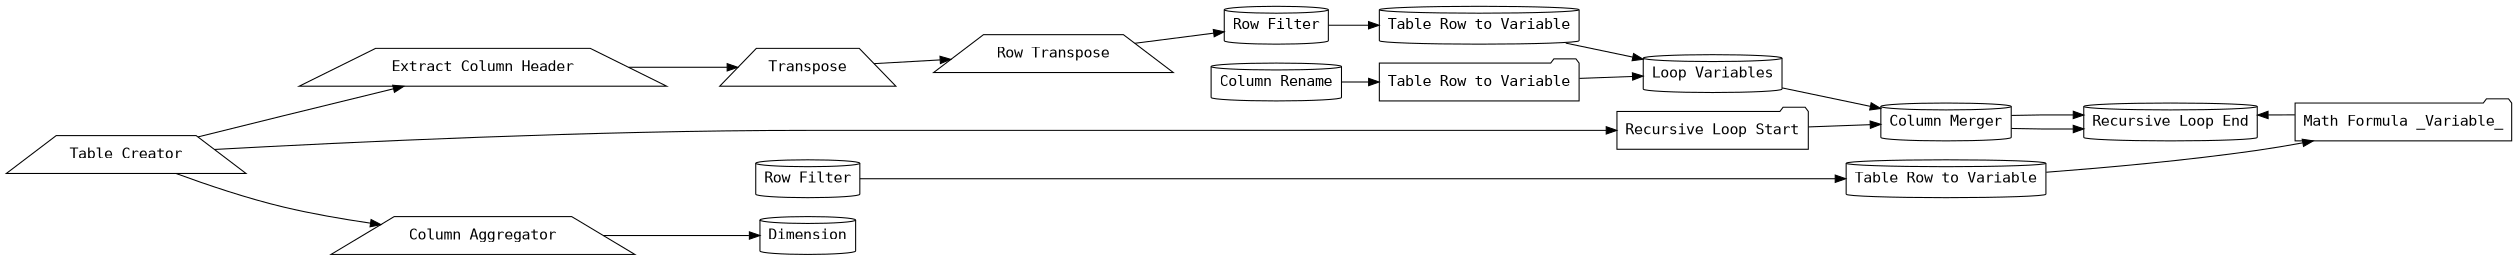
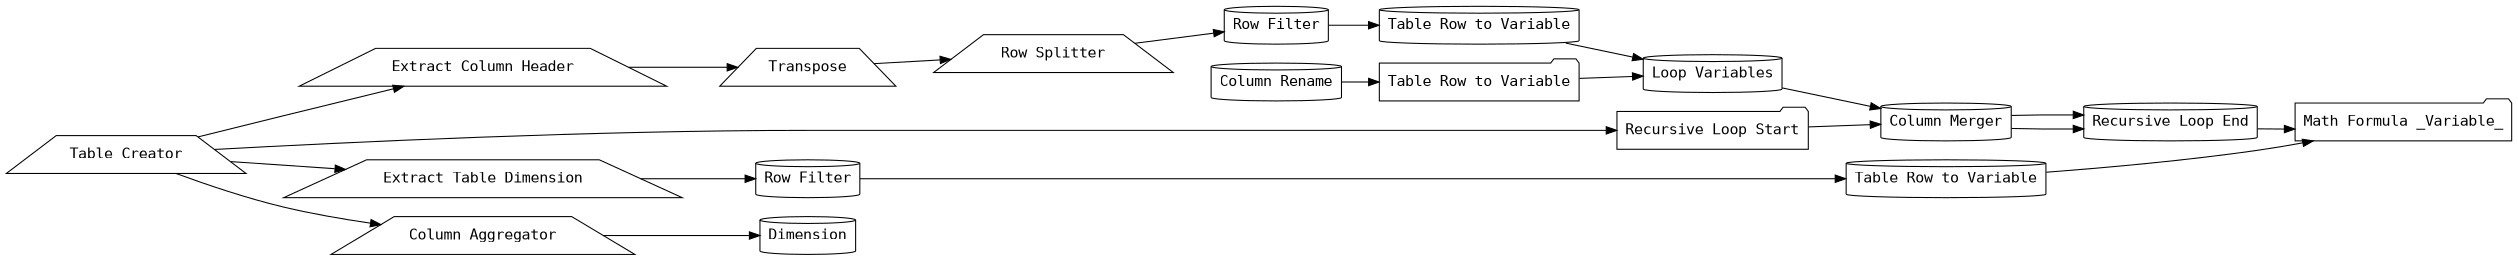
  digraph {
    fontname="DejaVu Sans Mono"
    rankdir=LR
    node [fontname="DejaVu Sans Mono" shape=cylinder]
    edge [fontname="DejaVu Sans Mono"]
    n1 [label="Column Merger"]
    n2 [label="Recursive Loop End"]
    n3 [label="Recursive Loop Start" shape=folder]
    n4 [label="Extract Column Header" shape=trapezium]
    n5 [label=Transpose shape=trapezium]
-   n6 [label="Row Transpose" shape=trapezium]
+   n6 [label="Row Splitter" shape=trapezium]
    n7 [label="Row Filter"]
    n8 [label="Table Row to Variable"]
    n9 [label="Loop Variables"]
+   n10 [label="Extract Table Dimension" shape=trapezium]
    n11 [label="Row Filter"]
    n12 [label="Table Row to Variable"]
    n13 [label="Math Formula _Variable_" shape=folder]
    n14 [label="Column Aggregator" shape=trapezium]
    n15 [label=Dimension]
    n16 [label="Column Rename"]
    n17 [label="Table Row to Variable" shape=folder]
    n18 [label="Table Creator" shape=trapezium]
    n1 -> n2
    n1 -> n2
    n3 -> n1
    n4 -> n5
    n5 -> n6
    n6 -> n7
    n7 -> n8
    n8 -> n9
    n9 -> n1
+   n10 -> n11
    n11 -> n12
    n12 -> n13
-   n13 -> n2
+   n2 -> n13
    n14 -> n15
    n16 -> n17
    n17 -> n9
    n18 -> n3
    n18 -> n4
+   n18 -> n10
    n18 -> n14
  }
